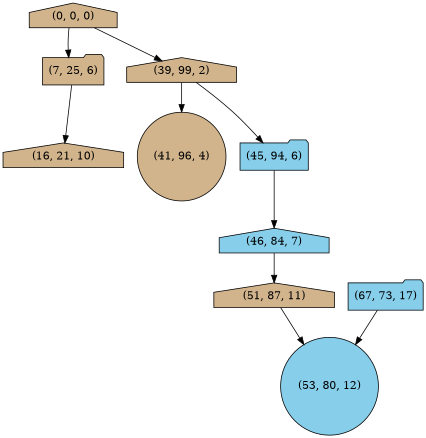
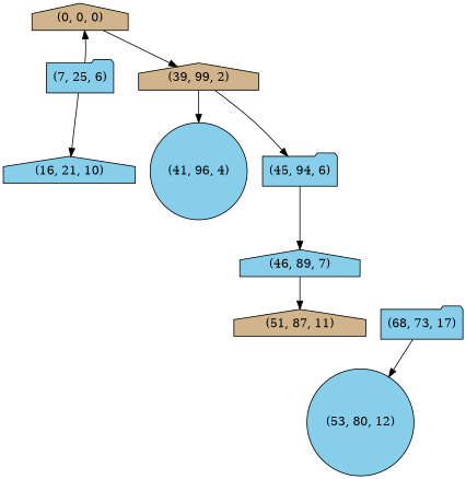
  digraph {
    node [fillcolor=skyblue shape=house style=filled]
    "(0, 0, 0)" [fillcolor=tan]
-   "(7, 25, 6)" [fillcolor=tan shape=folder]
+   "(7, 25, 6)" [shape=folder]
    "(39, 99, 2)" [fillcolor=tan]
-   "(16, 21, 10)" [fillcolor=tan]
-   "(41, 96, 4)" [fillcolor=tan shape=circle]
+   "(16, 21, 10)"
+   "(41, 96, 4)" [shape=circle]
    "(45, 94, 6)" [shape=folder]
-   "(46, 89, 7)" [label="(46, 84, 7)"]
+   "(46, 89, 7)"
    n8 [fillcolor=tan label="(51, 87, 11)"]
    "(53, 80, 12)" [shape=circle]
-   "(67, 73, 17)" [shape=folder]
-   "(0, 0, 0)" -> "(7, 25, 6)"
+   "(67, 73, 17)" [shape=folder label="(68, 73, 17)"]
+   "(7, 25, 6)" -> "(0, 0, 0)"
    "(0, 0, 0)" -> "(39, 99, 2)"
    "(7, 25, 6)" -> "(16, 21, 10)"
    "(39, 99, 2)" -> "(41, 96, 4)"
    "(39, 99, 2)" -> "(45, 94, 6)"
    "(45, 94, 6)" -> "(46, 89, 7)"
    "(46, 89, 7)" -> n8
-   n8 -> "(53, 80, 12)"
    "(67, 73, 17)" -> "(53, 80, 12)"
  }
